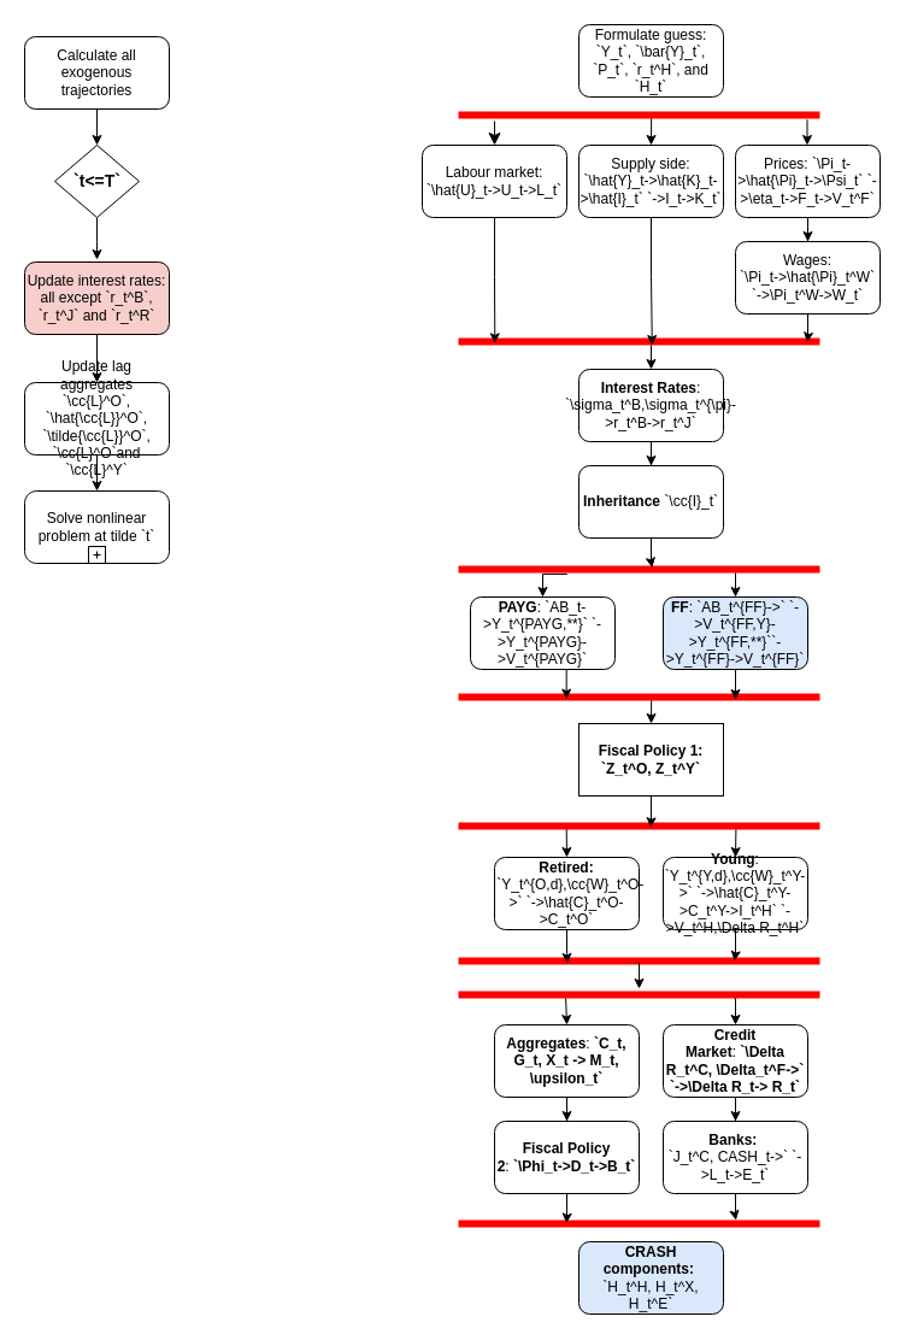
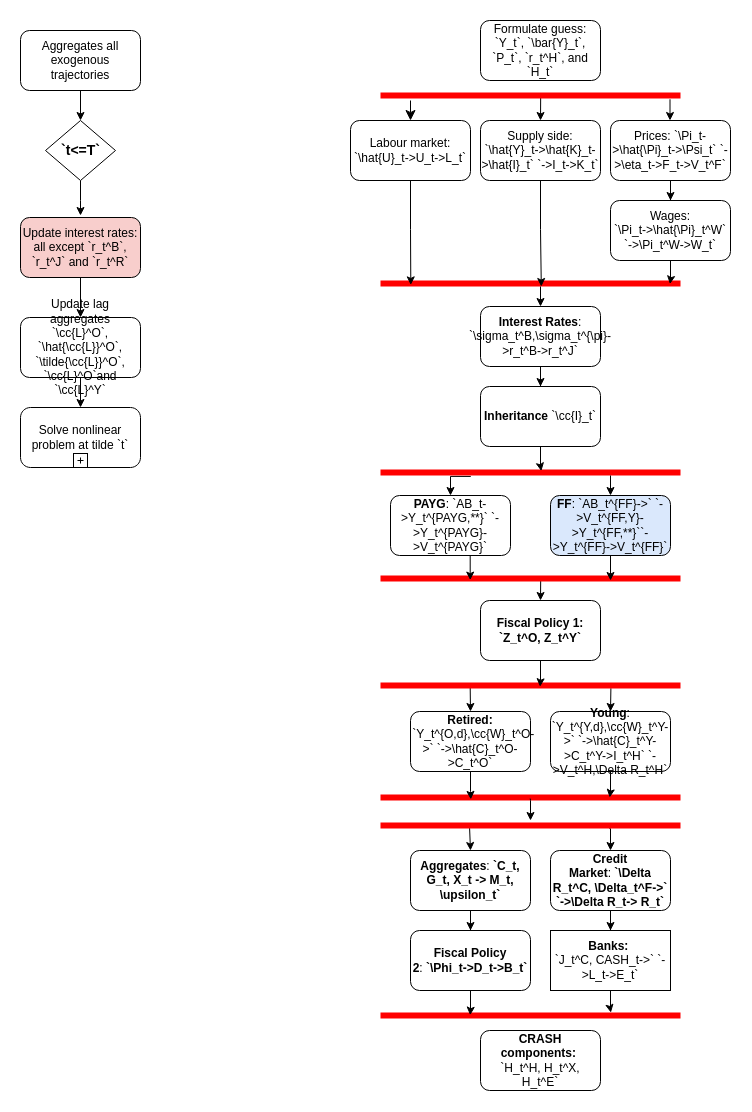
  <mxCell id="0" />
  <mxCell id="1" parent="0" />
  <mxCell id="2" style="edgeStyle=orthogonalEdgeStyle;rounded=0;orthogonalLoop=1;jettySize=auto;html=1;entryX=0.5;entryY=0;entryDx=0;entryDy=0;" edge="1" parent="1" source="3" target="10"><mxGeometry relative="1" as="geometry" /></mxCell>
- <mxCell id="3" value="Calculate all exogenous trajectories" style="rounded=1;whiteSpace=wrap;html=1;" vertex="1" parent="1"><mxGeometry x="20" y="30" width="120" height="60" as="geometry" /></mxCell>
+ <mxCell id="3" value="Aggregates all exogenous trajectories" style="rounded=1;whiteSpace=wrap;html=1;" vertex="1" parent="1"><mxGeometry x="20" y="30" width="120" height="60" as="geometry" /></mxCell>
  <mxCell id="4" style="edgeStyle=orthogonalEdgeStyle;rounded=0;orthogonalLoop=1;jettySize=auto;html=1;entryX=0.5;entryY=0;entryDx=0;entryDy=0;" edge="1" parent="1" source="5" target="7"><mxGeometry relative="1" as="geometry" /></mxCell>
  <mxCell id="5" value="Update interest rates: all except `r_t^B`, `r_t^J` and `r_t^R`" style="rounded=1;whiteSpace=wrap;html=1;fillColor=#f8cecc;" vertex="1" parent="1"><mxGeometry x="20" y="217" width="120" height="60" as="geometry" /></mxCell>
  <mxCell id="6" style="edgeStyle=orthogonalEdgeStyle;rounded=0;orthogonalLoop=1;jettySize=auto;html=1;" edge="1" parent="1" source="7" target="8"><mxGeometry relative="1" as="geometry" /></mxCell>
  <mxCell id="7" value="Update lag aggregates `\cc{L}^O`, `\hat{\cc{L}}^O`, `\tilde{\cc{L}}^O`, `\cc{L}^O`and `\cc{L}^Y`" style="rounded=1;whiteSpace=wrap;html=1;" vertex="1" parent="1"><mxGeometry x="20" y="317" width="120" height="60" as="geometry" /></mxCell>
  <mxCell id="8" value="Solve nonlinear problem at tilde `t`" style="points=[[0.25,0,0],[0.5,0,0],[0.75,0,0],[1,0.25,0],[1,0.5,0],[1,0.75,0],[0.75,1,0],[0.5,1,0],[0.25,1,0],[0,0.75,0],[0,0.5,0],[0,0.25,0]];shape=mxgraph.bpmn.task;whiteSpace=wrap;rectStyle=rounded;size=10;html=1;container=1;expand=0;collapsible=0;taskMarker=abstract;isLoopSub=1;" vertex="1" parent="1"><mxGeometry x="20" y="407" width="120" height="60" as="geometry" /></mxCell>
  <mxCell id="9" style="edgeStyle=orthogonalEdgeStyle;rounded=0;orthogonalLoop=1;jettySize=auto;html=1;" edge="1" parent="1" source="10"><mxGeometry relative="1" as="geometry"><mxPoint x="80" y="215" as="targetPoint" /></mxGeometry></mxCell>
  <mxCell id="10" value="" style="rhombus;" vertex="1" parent="1"><mxGeometry x="45" y="120" width="70" height="60" as="geometry" /></mxCell>
  <mxCell id="11" value="`t&amp;lt;=T`" style="text;strokeColor=none;fillColor=none;html=1;fontSize=14;fontStyle=1;verticalAlign=middle;align=center;spacing=0;" vertex="1" parent="1"><mxGeometry x="65" y="145" width="30" height="10" as="geometry" /></mxCell>
  <mxCell id="12" value="Formulate guess: `Y_t`, `\bar{Y}_t`, `P_t`, `r_t^H`, and `H_t`" style="rounded=1;whiteSpace=wrap;html=1;" vertex="1" parent="1"><mxGeometry x="480" y="20" width="120" height="60" as="geometry" /></mxCell>
  <mxCell id="13" value="Labour market: `\hat{U}_t-&amp;gt;U_t-&amp;gt;L_t`" style="rounded=1;whiteSpace=wrap;html=1;" vertex="1" parent="1"><mxGeometry x="350" y="120" width="120" height="60" as="geometry" /></mxCell>
  <mxCell id="14" value="Supply side: `\hat{Y}_t-&amp;gt;\hat{K}_t-&amp;gt;\hat{I}_t` `-&amp;gt;I_t-&amp;gt;K_t`" style="rounded=1;whiteSpace=wrap;html=1;" vertex="1" parent="1"><mxGeometry x="480" y="120" width="120" height="60" as="geometry" /></mxCell>
  <mxCell id="15" style="edgeStyle=orthogonalEdgeStyle;rounded=0;orthogonalLoop=1;jettySize=auto;html=1;entryX=0.5;entryY=0;entryDx=0;entryDy=0;" edge="1" parent="1" source="16" target="17"><mxGeometry relative="1" as="geometry" /></mxCell>
  <mxCell id="16" value="Prices: `\Pi_t-&amp;gt;\hat{\Pi}_t-&amp;gt;\Psi_t` `-&amp;gt;\eta_t-&amp;gt;F_t-&amp;gt;V_t^F`" style="rounded=1;whiteSpace=wrap;html=1;" vertex="1" parent="1"><mxGeometry x="610" y="120" width="120" height="60" as="geometry" /></mxCell>
  <mxCell id="17" value="Wages: &lt;br&gt;`\Pi_t-&amp;gt;\hat{\Pi}_t^W` `-&amp;gt;\Pi_t^W-&amp;gt;W_t`" style="rounded=1;whiteSpace=wrap;html=1;" vertex="1" parent="1"><mxGeometry x="610" y="200" width="120" height="60" as="geometry" /></mxCell>
  <mxCell id="18" style="edgeStyle=orthogonalEdgeStyle;rounded=0;orthogonalLoop=1;jettySize=auto;html=1;exitX=0.965;exitY=0.88;exitDx=0;exitDy=0;exitPerimeter=0;" edge="1" parent="1" source="20" target="16"><mxGeometry relative="1" as="geometry" /></mxCell>
  <mxCell id="19" style="edgeStyle=orthogonalEdgeStyle;rounded=0;orthogonalLoop=1;jettySize=auto;html=1;entryX=0.5;entryY=0;entryDx=0;entryDy=0;exitX=0.534;exitY=0.26;exitDx=0;exitDy=0;exitPerimeter=0;" edge="1" parent="1" source="20" target="14"><mxGeometry relative="1" as="geometry"><mxPoint x="538" y="109" as="sourcePoint" /></mxGeometry></mxCell>
  <mxCell id="20" value="" style="shape=line;html=1;strokeWidth=6;strokeColor=#ff0000;" vertex="1" parent="1"><mxGeometry x="380" y="90" width="300" height="10" as="geometry" /></mxCell>
  <mxCell id="21" value="" style="edgeStyle=orthogonalEdgeStyle;html=1;verticalAlign=bottom;endArrow=classic;endSize=8;strokeColor=#000000;rounded=0;entryX=0.5;entryY=0;entryDx=0;entryDy=0;endFill=1;" edge="1" source="20" parent="1" target="13"><mxGeometry relative="1" as="geometry"><mxPoint x="490" y="180" as="targetPoint" /><Array as="points"><mxPoint x="410" y="120" /><mxPoint x="410" y="120" /></Array></mxGeometry></mxCell>
  <mxCell id="22" value="" style="shape=line;html=1;strokeWidth=6;strokeColor=#ff0000;" vertex="1" parent="1"><mxGeometry x="380" y="278" width="300" height="10" as="geometry" /></mxCell>
  <mxCell id="23" style="edgeStyle=orthogonalEdgeStyle;rounded=0;orthogonalLoop=1;jettySize=auto;html=1;entryX=0.536;entryY=0.8;entryDx=0;entryDy=0;entryPerimeter=0;" edge="1" parent="1" source="14" target="22"><mxGeometry relative="1" as="geometry" /></mxCell>
  <mxCell id="24" style="edgeStyle=orthogonalEdgeStyle;rounded=0;orthogonalLoop=1;jettySize=auto;html=1;entryX=0.101;entryY=0.64;entryDx=0;entryDy=0;entryPerimeter=0;" edge="1" parent="1" source="13" target="22"><mxGeometry relative="1" as="geometry" /></mxCell>
  <mxCell id="25" style="edgeStyle=orthogonalEdgeStyle;rounded=0;orthogonalLoop=1;jettySize=auto;html=1;entryX=0.965;entryY=0.56;entryDx=0;entryDy=0;entryPerimeter=0;" edge="1" parent="1" source="17" target="22"><mxGeometry relative="1" as="geometry" /></mxCell>
  <mxCell id="26" style="edgeStyle=orthogonalEdgeStyle;rounded=0;orthogonalLoop=1;jettySize=auto;html=1;endArrow=none;endFill=0;startArrow=classic;startFill=1;entryX=0.533;entryY=0.729;entryDx=0;entryDy=0;entryPerimeter=0;" edge="1" parent="1" source="28" target="22"><mxGeometry relative="1" as="geometry" /></mxCell>
  <mxCell id="27" style="edgeStyle=orthogonalEdgeStyle;rounded=0;orthogonalLoop=1;jettySize=auto;html=1;entryX=0.5;entryY=0;entryDx=0;entryDy=0;" edge="1" parent="1" source="28" target="29"><mxGeometry relative="1" as="geometry" /></mxCell>
  <mxCell id="28" value="&lt;b&gt;Interest Rates&lt;/b&gt;: `\sigma_t^B,\sigma_t^{\pi}-&amp;gt;r_t^B-&amp;gt;r_t^J`" style="rounded=1;whiteSpace=wrap;html=1;" vertex="1" parent="1"><mxGeometry x="480" y="306" width="120" height="60" as="geometry" /></mxCell>
  <mxCell id="29" value="&lt;b&gt;Inheritance &lt;/b&gt;`\cc{I}_t`" style="rounded=1;whiteSpace=wrap;html=1;" vertex="1" parent="1"><mxGeometry x="480" y="386" width="120" height="60" as="geometry" /></mxCell>
  <mxCell id="30" style="edgeStyle=orthogonalEdgeStyle;rounded=0;orthogonalLoop=1;jettySize=auto;html=1;entryX=0.5;entryY=0;entryDx=0;entryDy=0;exitX=0.301;exitY=0.893;exitDx=0;exitDy=0;exitPerimeter=0;" edge="1" parent="1" source="31" target="32"><mxGeometry relative="1" as="geometry" /></mxCell>
  <mxCell id="31" value="" style="shape=line;html=1;strokeWidth=6;strokeColor=#ff0000;" vertex="1" parent="1"><mxGeometry x="380" y="467" width="300" height="10" as="geometry" /></mxCell>
  <mxCell id="32" value="&lt;b&gt;PAYG&lt;/b&gt;: `AB_t-&amp;gt;Y_t^{PAYG,**}` `-&amp;gt;Y_t^{PAYG}-&amp;gt;V_t^{PAYG}`" style="rounded=1;whiteSpace=wrap;html=1;fontSize=12;" vertex="1" parent="1"><mxGeometry x="390" y="495" width="120" height="60" as="geometry" /></mxCell>
  <mxCell id="33" value="&lt;b&gt;FF&lt;/b&gt;: `AB_t^{FF}-&amp;gt;` `-&amp;gt;V_t^{FF,Y}-&amp;gt;Y_t^{FF,**}``-&amp;gt;Y_t^{FF}-&amp;gt;V_t^{FF}`" style="rounded=1;whiteSpace=wrap;html=1;fontSize=12;fillColor=#dae8fc;" vertex="1" parent="1"><mxGeometry x="550" y="495" width="120" height="60" as="geometry" /></mxCell>
  <mxCell id="34" style="edgeStyle=orthogonalEdgeStyle;rounded=0;orthogonalLoop=1;jettySize=auto;html=1;entryX=0.5;entryY=0;entryDx=0;entryDy=0;exitX=0.534;exitY=0.576;exitDx=0;exitDy=0;exitPerimeter=0;" edge="1" parent="1" source="35" target="40"><mxGeometry relative="1" as="geometry" /></mxCell>
  <mxCell id="35" value="" style="shape=line;html=1;strokeWidth=6;strokeColor=#ff0000;" vertex="1" parent="1"><mxGeometry x="380" y="573" width="300" height="10" as="geometry" /></mxCell>
  <mxCell id="36" style="edgeStyle=orthogonalEdgeStyle;rounded=0;orthogonalLoop=1;jettySize=auto;html=1;entryX=0.536;entryY=0.36;entryDx=0;entryDy=0;entryPerimeter=0;" edge="1" parent="1" source="29" target="31"><mxGeometry relative="1" as="geometry" /></mxCell>
  <mxCell id="37" style="edgeStyle=orthogonalEdgeStyle;rounded=0;orthogonalLoop=1;jettySize=auto;html=1;entryX=0.299;entryY=0.66;entryDx=0;entryDy=0;entryPerimeter=0;exitX=0.5;exitY=1;exitDx=0;exitDy=0;" edge="1" parent="1" source="32" target="35"><mxGeometry relative="1" as="geometry"><mxPoint x="470" y="593" as="sourcePoint" /></mxGeometry></mxCell>
  <mxCell id="38" style="edgeStyle=orthogonalEdgeStyle;rounded=0;orthogonalLoop=1;jettySize=auto;html=1;exitX=0.5;exitY=1;exitDx=0;exitDy=0;" edge="1" parent="1" source="33"><mxGeometry relative="1" as="geometry"><mxPoint x="610" y="593" as="sourcePoint" /><mxPoint x="610" y="580" as="targetPoint" /></mxGeometry></mxCell>
  <mxCell id="39" style="edgeStyle=orthogonalEdgeStyle;rounded=0;orthogonalLoop=1;jettySize=auto;html=1;entryX=0.767;entryY=0.787;entryDx=0;entryDy=0;entryPerimeter=0;startArrow=classic;startFill=1;endArrow=none;endFill=0;" edge="1" parent="1" source="33" target="31"><mxGeometry relative="1" as="geometry" /></mxCell>
- <mxCell id="40" value="&lt;b&gt;Fiscal Policy 1: `Z_t^O, Z_t^Y`&lt;/b&gt;" style="whiteSpace=wrap;html=1;rounded=0;" vertex="1" parent="1"><mxGeometry x="480" y="600" width="120" height="60" as="geometry" /></mxCell>
+ <mxCell id="40" value="&lt;b&gt;Fiscal Policy 1: `Z_t^O, Z_t^Y`&lt;/b&gt;" style="rounded=1;whiteSpace=wrap;html=1;" vertex="1" parent="1"><mxGeometry x="480" y="600" width="120" height="60" as="geometry" /></mxCell>
  <mxCell id="41" style="edgeStyle=orthogonalEdgeStyle;rounded=0;orthogonalLoop=1;jettySize=auto;html=1;entryX=0.5;entryY=0;entryDx=0;entryDy=0;exitX=0.299;exitY=0.689;exitDx=0;exitDy=0;exitPerimeter=0;" edge="1" parent="1" source="43" target="45"><mxGeometry relative="1" as="geometry" /></mxCell>
  <mxCell id="42" style="edgeStyle=orthogonalEdgeStyle;rounded=0;orthogonalLoop=1;jettySize=auto;html=1;entryX=0.5;entryY=0;entryDx=0;entryDy=0;exitX=0.768;exitY=0.774;exitDx=0;exitDy=0;exitPerimeter=0;" edge="1" parent="1" source="43" target="46"><mxGeometry relative="1" as="geometry" /></mxCell>
  <mxCell id="43" value="" style="shape=line;html=1;strokeWidth=6;strokeColor=#ff0000;" vertex="1" parent="1"><mxGeometry x="380" y="680" width="300" height="10" as="geometry" /></mxCell>
  <mxCell id="44" style="edgeStyle=orthogonalEdgeStyle;rounded=0;orthogonalLoop=1;jettySize=auto;html=1;entryX=0.532;entryY=0.624;entryDx=0;entryDy=0;entryPerimeter=0;" edge="1" parent="1" source="40" target="43"><mxGeometry relative="1" as="geometry" /></mxCell>
  <mxCell id="45" value="&lt;b&gt;Retired:&lt;br&gt;&amp;nbsp;&amp;nbsp;&lt;/b&gt;`Y_t^{O,d},\cc{W}_t^O-&amp;gt;` `-&amp;gt;\hat{C}_t^O-&amp;gt;C_t^O`" style="rounded=1;whiteSpace=wrap;html=1;fontSize=12;" vertex="1" parent="1"><mxGeometry x="410" y="711" width="120" height="60" as="geometry" /></mxCell>
  <mxCell id="46" value="&lt;b&gt;Young&lt;/b&gt;: `Y_t^{Y,d},\cc{W}_t^Y-&amp;gt;` `-&amp;gt;\hat{C}_t^Y-&amp;gt;C_t^Y-&amp;gt;I_t^H` `-&amp;gt;V_t^H,\Delta R_t^H`" style="rounded=1;whiteSpace=wrap;html=1;fontSize=12;" vertex="1" parent="1"><mxGeometry x="550" y="711" width="120" height="60" as="geometry" /></mxCell>
  <mxCell id="47" value="" style="shape=line;html=1;strokeWidth=6;strokeColor=#ff0000;" vertex="1" parent="1"><mxGeometry x="380" y="792" width="300" height="10" as="geometry" /></mxCell>
  <mxCell id="48" style="edgeStyle=orthogonalEdgeStyle;rounded=0;orthogonalLoop=1;jettySize=auto;html=1;entryX=0.301;entryY=0.689;entryDx=0;entryDy=0;entryPerimeter=0;" edge="1" parent="1" source="45" target="47"><mxGeometry relative="1" as="geometry" /></mxCell>
  <mxCell id="49" style="edgeStyle=orthogonalEdgeStyle;rounded=0;orthogonalLoop=1;jettySize=auto;html=1;entryX=0.764;entryY=0.5;entryDx=0;entryDy=0;entryPerimeter=0;" edge="1" parent="1" source="46" target="47"><mxGeometry relative="1" as="geometry" /></mxCell>
  <mxCell id="50" style="edgeStyle=orthogonalEdgeStyle;rounded=0;orthogonalLoop=1;jettySize=auto;html=1;entryX=0.5;entryY=0;entryDx=0;entryDy=0;exitX=0.297;exitY=0.763;exitDx=0;exitDy=0;exitPerimeter=0;" edge="1" parent="1" source="52" target="55"><mxGeometry relative="1" as="geometry" /></mxCell>
  <mxCell id="51" style="edgeStyle=orthogonalEdgeStyle;rounded=0;orthogonalLoop=1;jettySize=auto;html=1;entryX=0.5;entryY=0;entryDx=0;entryDy=0;exitX=0.763;exitY=0.805;exitDx=0;exitDy=0;exitPerimeter=0;" edge="1" parent="1" source="52" target="57"><mxGeometry relative="1" as="geometry" /></mxCell>
  <mxCell id="52" value="" style="shape=line;html=1;strokeWidth=6;strokeColor=#ff0000;" vertex="1" parent="1"><mxGeometry x="380" y="820" width="300" height="10" as="geometry" /></mxCell>
  <mxCell id="53" style="edgeStyle=orthogonalEdgeStyle;rounded=0;orthogonalLoop=1;jettySize=auto;html=1;entryX=0.499;entryY=0.605;entryDx=0;entryDy=0;entryPerimeter=0;startArrow=classic;startFill=1;endArrow=none;endFill=0;" edge="1" parent="1" source="52" target="47"><mxGeometry relative="1" as="geometry" /></mxCell>
  <mxCell id="54" style="edgeStyle=orthogonalEdgeStyle;rounded=0;orthogonalLoop=1;jettySize=auto;html=1;entryX=0.5;entryY=0;entryDx=0;entryDy=0;" edge="1" parent="1" source="55" target="58"><mxGeometry relative="1" as="geometry" /></mxCell>
  <mxCell id="55" value="&lt;b&gt;Aggregates&lt;/b&gt;: &lt;b&gt;`C_t, G_t, X_t -&amp;gt; M_t, \upsilon_t`&lt;/b&gt;" style="rounded=1;whiteSpace=wrap;html=1;fontSize=12;" vertex="1" parent="1"><mxGeometry x="410" y="850" width="120" height="60" as="geometry" /></mxCell>
  <mxCell id="56" style="edgeStyle=orthogonalEdgeStyle;rounded=0;orthogonalLoop=1;jettySize=auto;html=1;entryX=0.5;entryY=0;entryDx=0;entryDy=0;" edge="1" parent="1" source="57" target="59"><mxGeometry relative="1" as="geometry" /></mxCell>
  <mxCell id="57" value="&lt;b&gt;Credit Market&lt;/b&gt;:&lt;b&gt;&amp;nbsp;`\Delta R_t^C, \Delta_t^F-&amp;gt;` `-&amp;gt;\Delta R_t-&amp;gt; R_t`&lt;/b&gt;" style="rounded=1;whiteSpace=wrap;html=1;fontSize=12;" vertex="1" parent="1"><mxGeometry x="550" y="850" width="120" height="60" as="geometry" /></mxCell>
  <mxCell id="58" value="&lt;b&gt;Fiscal Policy 2&lt;/b&gt;:&lt;b&gt;&amp;nbsp;`\Phi_t-&amp;gt;D_t-&amp;gt;B_t`&lt;/b&gt;" style="rounded=1;whiteSpace=wrap;html=1;fontSize=12;" vertex="1" parent="1"><mxGeometry x="410" y="930" width="120" height="60" as="geometry" /></mxCell>
- <mxCell id="59" value="&lt;b&gt;Banks:&lt;/b&gt;&amp;nbsp;&lt;br&gt;`J_t^C, CASH_t-&amp;gt;` `-&amp;gt;L_t-&amp;gt;E_t`" style="rounded=1;whiteSpace=wrap;html=1;fontSize=12;" vertex="1" parent="1"><mxGeometry x="550" y="930" width="120" height="60" as="geometry" /></mxCell>
+ <mxCell id="59" value="&lt;b&gt;Banks:&lt;/b&gt;&amp;nbsp;&lt;br&gt;`J_t^C, CASH_t-&amp;gt;` `-&amp;gt;L_t-&amp;gt;E_t`" style="whiteSpace=wrap;html=1;fontSize=12;rounded=0;" vertex="1" parent="1"><mxGeometry x="550" y="930" width="120" height="60" as="geometry" /></mxCell>
  <mxCell id="60" value="" style="shape=line;html=1;strokeWidth=6;strokeColor=#ff0000;" vertex="1" parent="1"><mxGeometry x="380" y="1010" width="300" height="10" as="geometry" /></mxCell>
  <mxCell id="61" style="edgeStyle=orthogonalEdgeStyle;rounded=0;orthogonalLoop=1;jettySize=auto;html=1;entryX=0.299;entryY=0.468;entryDx=0;entryDy=0;entryPerimeter=0;" edge="1" parent="1" source="58" target="60"><mxGeometry relative="1" as="geometry" /></mxCell>
  <mxCell id="62" style="edgeStyle=orthogonalEdgeStyle;rounded=0;orthogonalLoop=1;jettySize=auto;html=1;entryX=0.768;entryY=0.216;entryDx=0;entryDy=0;entryPerimeter=0;" edge="1" parent="1" source="59" target="60"><mxGeometry relative="1" as="geometry" /></mxCell>
- <mxCell id="63" value="&lt;b&gt;CRASH components:&amp;nbsp;&lt;/b&gt;&lt;br&gt;`H_t^H, H_t^X, H_t^E`" style="rounded=1;whiteSpace=wrap;html=1;fillColor=#dae8fc;" vertex="1" parent="1"><mxGeometry x="480" y="1030" width="120" height="60" as="geometry" /></mxCell>
+ <mxCell id="63" value="&lt;b&gt;CRASH components:&amp;nbsp;&lt;/b&gt;&lt;br&gt;`H_t^H, H_t^X, H_t^E`" style="rounded=1;whiteSpace=wrap;html=1;" vertex="1" parent="1"><mxGeometry x="480" y="1030" width="120" height="60" as="geometry" /></mxCell>
